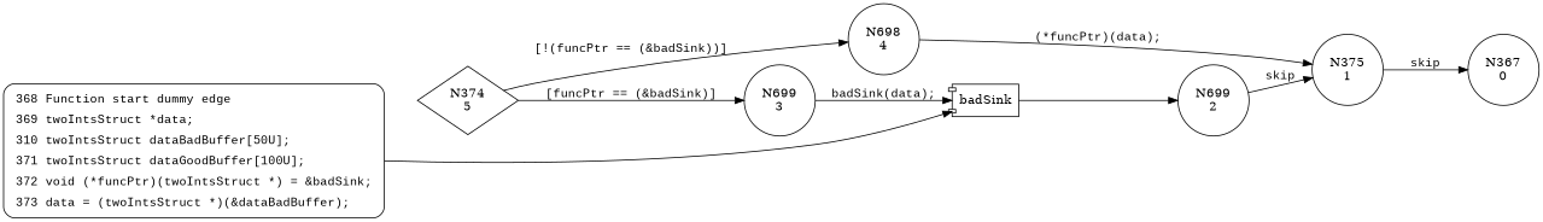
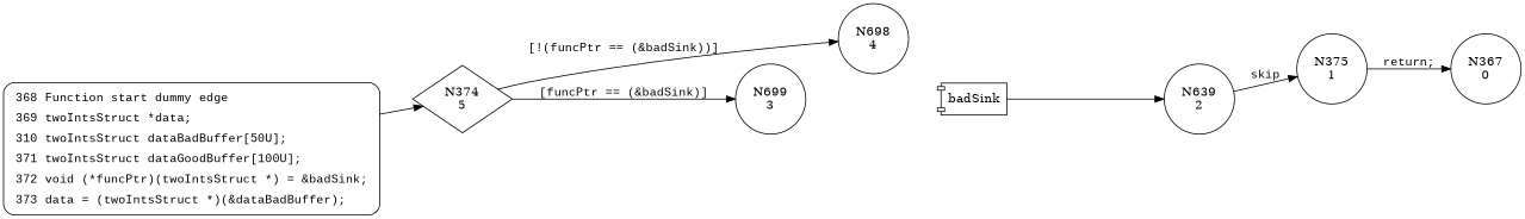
  digraph {
    rankdir=LR
    node [shape=circle]
    edge [fontname="Courier New"]
    n1 [label="N374\n5" shape=diamond]
    n2 [label="N699\n3"]
    n3 [label="N698\n4"]
    n4 [label=badSink shape=component]
    n5 [label="N375\n1"]
-   n6 [label="N699\n2"]
+   n6 [label="N639\n2"]
    n7 [label="N367\n0"]
    n8 [fillcolor=white fontname="Courier New" label=<<table border="0" cellborder="0" cellpadding="3" bgcolor="white"><tr><td align="right">368</td><td align="left">Function start dummy edge</td></tr><tr><td align="right">369</td><td align="left">twoIntsStruct *data;</td></tr><tr><td align="right">310</td><td align="left">twoIntsStruct dataBadBuffer[50U];</td></tr><tr><td align="right">371</td><td align="left">twoIntsStruct dataGoodBuffer[100U];</td></tr><tr><td align="right">372</td><td align="left">void (*funcPtr)(twoIntsStruct *) = &amp;badSink;</td></tr><tr><td align="right">373</td><td align="left">data = (twoIntsStruct *)(&amp;dataBadBuffer);</td></tr></table>> penwidth=1 shape=Mrecord style="filled,bold"]
    n1 -> n2 [label="[funcPtr == (&badSink)]"]
    n1 -> n3 [label="[!(funcPtr == (&badSink))]"]
-   n2 -> n4 [label="badSink(data);"]
-   n3 -> n5 [label="(*funcPtr)(data);"]
    n4 -> n6
-   n5 -> n7 [label=skip]
+   n5 -> n7 [label="return;"]
    n6 -> n5 [label=skip]
-   n8 -> n4 [fontname=""]
+   n8 -> n1 [fontname=""]
  }
